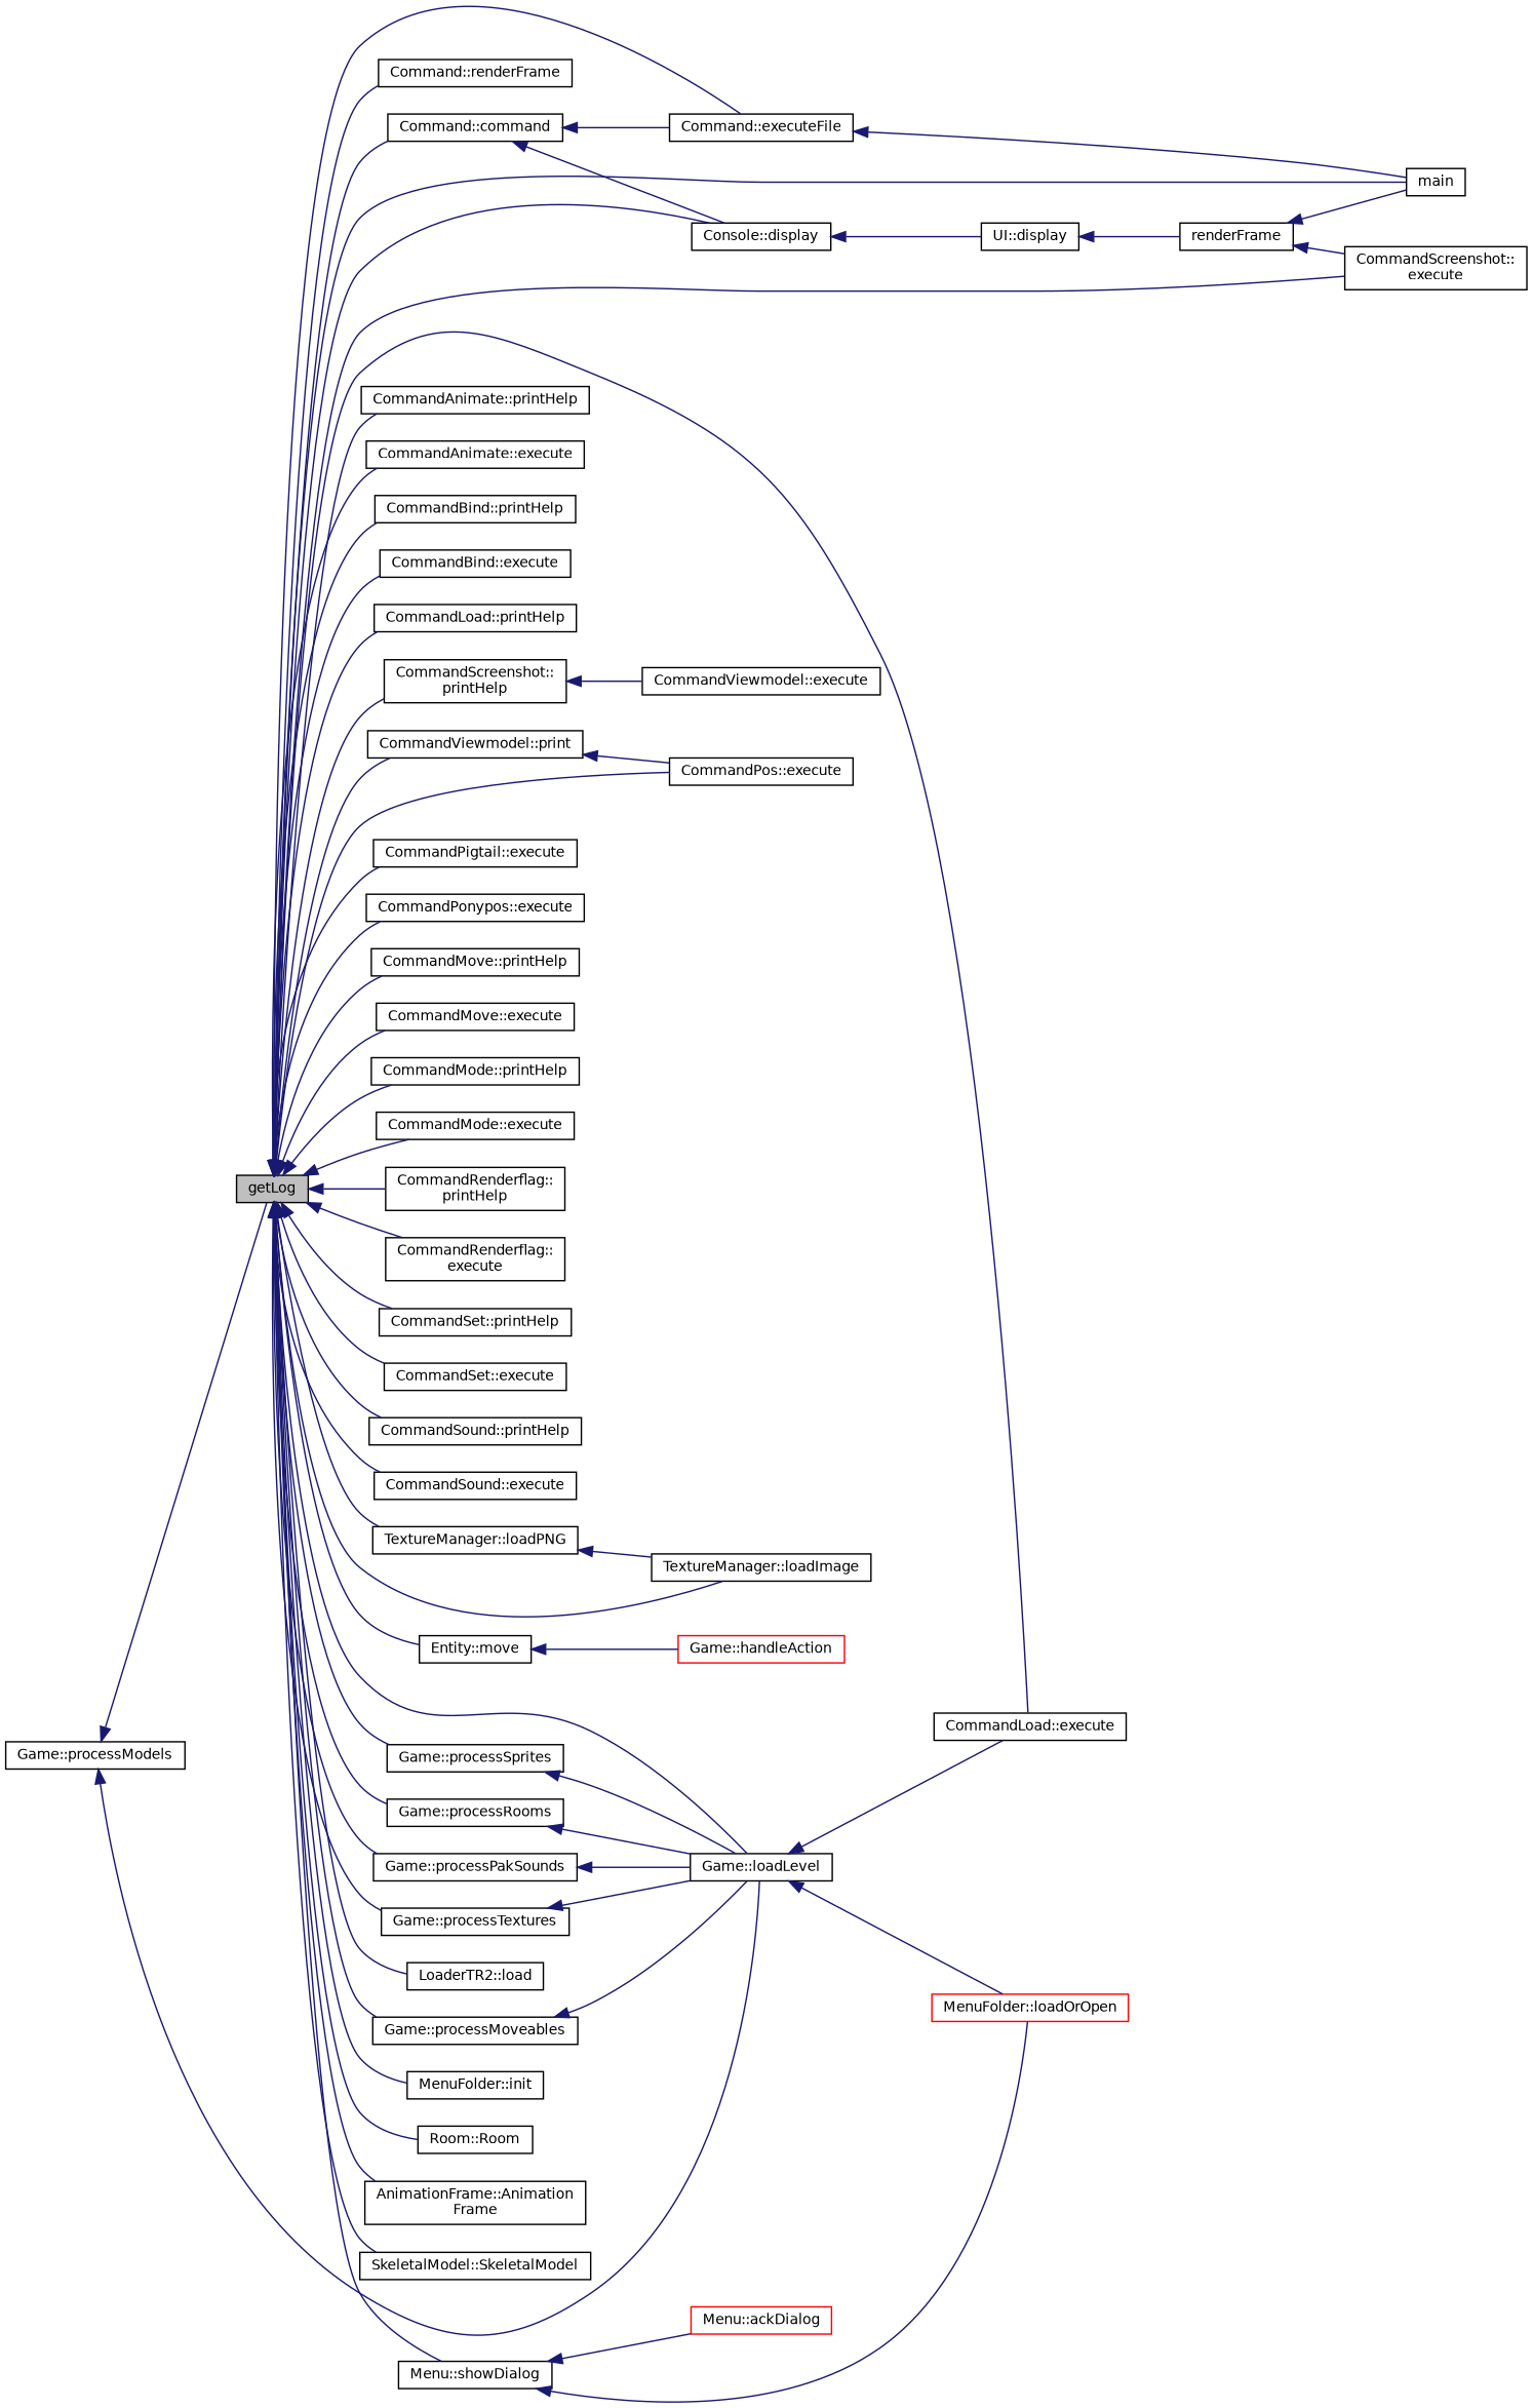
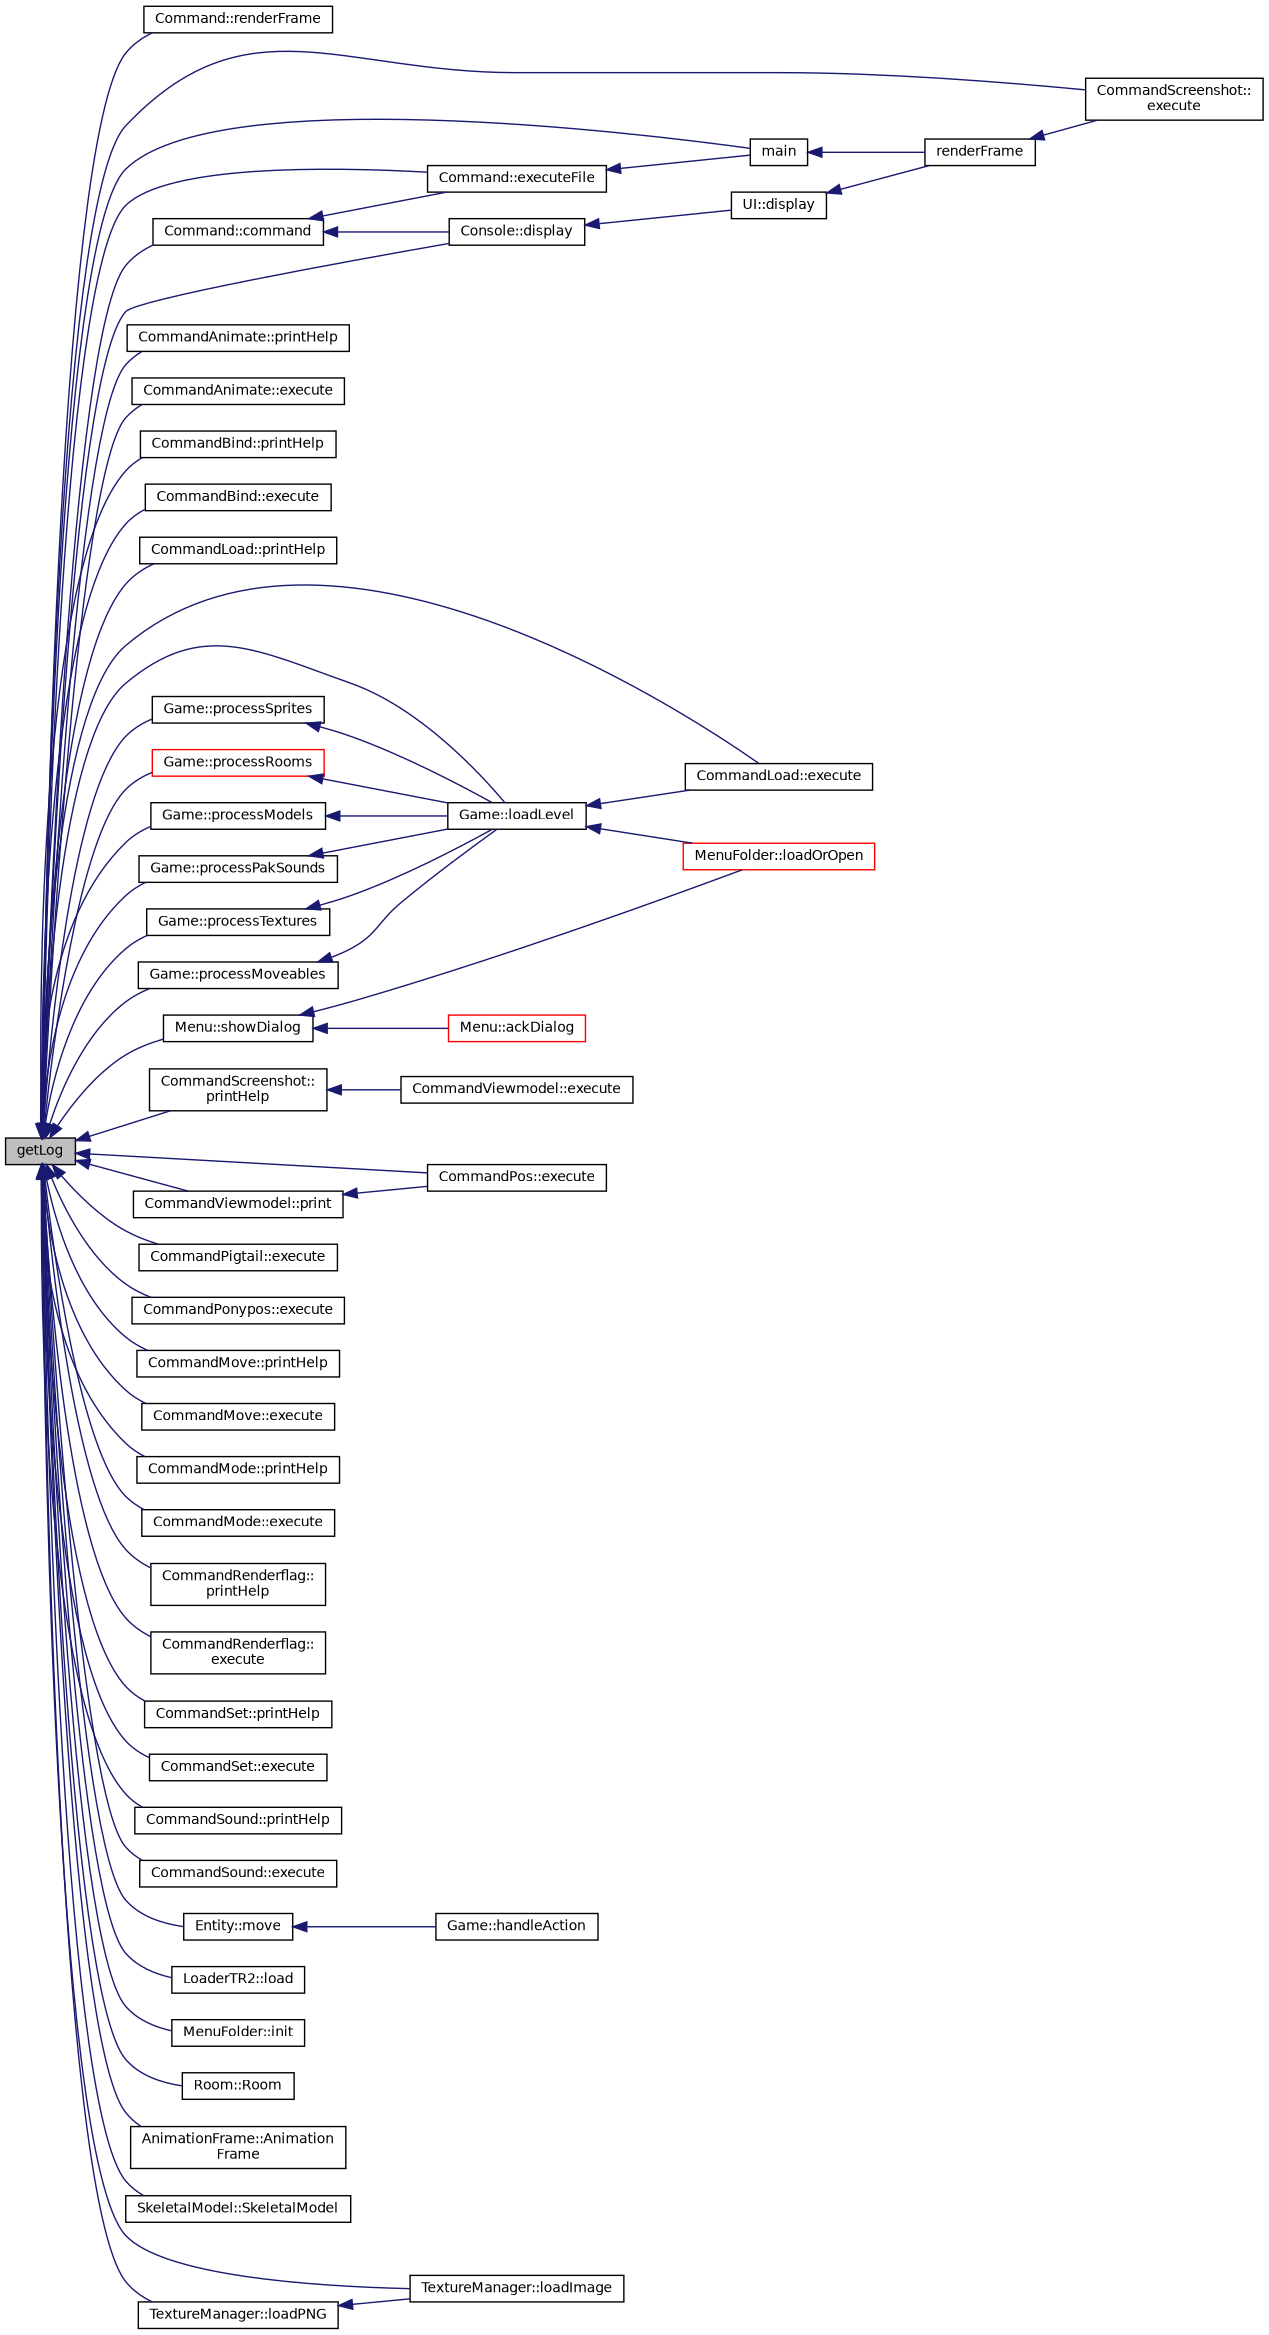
  digraph {
    rankdir=LR
    node [color=black fillcolor=white fontname=Helvetica fontsize=10 shape=record style=filled]
    edge [color=midnightblue dir=back fontname=Helvetica fontsize=10 labelfontname=Helvetica labelfontsize=10 style=solid]
    n1 [fillcolor=grey75 fontcolor=black height=0.2 label=getLog width=0.4]
    n2 [height=0.2 label="Command::renderFrame" width=0.4]
    n3 [height=0.2 label="Command::command" width=0.4]
    n4 [height=0.2 label="Command::executeFile" width=0.4]
    n5 [height=0.2 label=main width=0.4]
    n6 [height=0.2 label="Console::display" width=0.4]
    n7 [height=0.2 label="CommandScreenshot::\lexecute" width=0.4]
    n8 [height=0.2 label="CommandAnimate::printHelp" width=0.4]
    n9 [height=0.2 label="CommandAnimate::execute" width=0.4]
    n10 [height=0.2 label="CommandBind::printHelp" width=0.4]
    n11 [height=0.2 label="CommandBind::execute" width=0.4]
    n12 [height=0.2 label="CommandLoad::printHelp" width=0.4]
    n13 [height=0.2 label="CommandLoad::execute" width=0.4]
    n14 [height=0.2 label="CommandScreenshot::\lprintHelp" width=0.4]
    n15 [height=0.2 label="CommandPos::execute" width=0.4]
    n16 [height=0.2 label="CommandPigtail::execute" width=0.4]
    n17 [height=0.2 label="CommandPonypos::execute" width=0.4]
    n18 [height=0.2 label="CommandMove::printHelp" width=0.4]
    n19 [height=0.2 label="CommandMove::execute" width=0.4]
    n20 [height=0.2 label="CommandMode::printHelp" width=0.4]
    n21 [height=0.2 label="CommandMode::execute" width=0.4]
    n22 [height=0.2 label="CommandRenderflag::\lprintHelp" width=0.4]
    n23 [height=0.2 label="CommandRenderflag::\lexecute" width=0.4]
    n24 [height=0.2 label="CommandSet::printHelp" width=0.4]
    n25 [height=0.2 label="CommandSet::execute" width=0.4]
    n26 [height=0.2 label="CommandSound::printHelp" width=0.4]
    n27 [height=0.2 label="CommandSound::execute" width=0.4]
    n28 [height=0.2 label="Entity::move" width=0.4]
    n29 [height=0.2 label="CommandViewmodel::print" width=0.4]
    n30 [height=0.2 label="Game::loadLevel" width=0.4]
    n31 [height=0.2 label="Game::processSprites" width=0.4]
-   n32 [height=0.2 label="Game::processRooms" width=0.4]
+   n32 [color=red height=0.2 label="Game::processRooms" width=0.4]
    n33 [height=0.2 label="Game::processModels" width=0.4]
    n34 [height=0.2 label="Game::processPakSounds" width=0.4]
    n35 [height=0.2 label="Game::processTextures" width=0.4]
    n36 [height=0.2 label="Game::processMoveables" width=0.4]
    n37 [height=0.2 label="LoaderTR2::load" width=0.4]
    n38 [height=0.2 label="Menu::showDialog" width=0.4]
    n39 [height=0.2 label="MenuFolder::init" width=0.4]
    n40 [height=0.2 label="Room::Room" width=0.4]
    n41 [height=0.2 label="AnimationFrame::Animation\lFrame" width=0.4]
    n42 [height=0.2 label="SkeletalModel::SkeletalModel" width=0.4]
    n43 [height=0.2 label="TextureManager::loadImage" width=0.4]
    n44 [height=0.2 label="TextureManager::loadPNG" width=0.4]
    n45 [height=0.2 label="UI::display" width=0.4]
    n46 [height=0.2 label="CommandViewmodel::execute" width=0.4]
-   n47 [color=red height=0.2 label="Game::handleAction" width=0.4]
+   n47 [height=0.2 label="Game::handleAction" width=0.4]
    n48 [color=red height=0.2 label="MenuFolder::loadOrOpen" width=0.4]
    n49 [color=red height=0.2 label="Menu::ackDialog" width=0.4]
    n50 [height=0.2 label=renderFrame width=0.4]
    n1 -> n2
    n1 -> n3
    n1 -> n4
    n1 -> n5
    n1 -> n6
    n1 -> n7
    n1 -> n8
    n1 -> n9
    n1 -> n10
    n1 -> n11
    n1 -> n12
    n1 -> n13
    n1 -> n14
    n1 -> n15
    n1 -> n16
    n1 -> n17
    n1 -> n18
    n1 -> n19
    n1 -> n20
    n1 -> n21
    n1 -> n22
    n1 -> n23
    n1 -> n24
    n1 -> n25
    n1 -> n26
    n1 -> n27
    n1 -> n28
    n1 -> n29
    n1 -> n30
    n1 -> n31
    n1 -> n32
-   n33 -> n1
+   n1 -> n33
    n1 -> n34
    n1 -> n35
    n1 -> n36
    n1 -> n37
    n1 -> n38
    n1 -> n39
    n1 -> n40
    n1 -> n41
    n1 -> n42
    n1 -> n43
    n1 -> n44
    n3 -> n4
    n3 -> n6
    n4 -> n5
    n6 -> n45
    n14 -> n46
    n28 -> n47
    n29 -> n15
    n30 -> n13
    n30 -> n48
    n31 -> n30
    n32 -> n30
    n33 -> n30
    n34 -> n30
    n35 -> n30
    n36 -> n30
    n38 -> n48
    n38 -> n49
    n44 -> n43
    n45 -> n50
-   n50 -> n5
+   n5 -> n50
    n50 -> n7
  }
